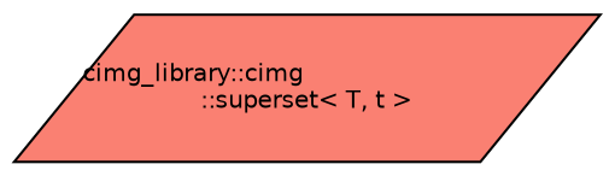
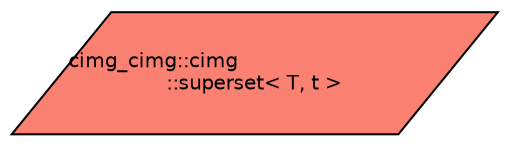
  digraph {
    rankdir=LR
-   n1 [color=black fillcolor=salmon fontname=Helvetica fontsize=10 height=0.2 label="cimg_library::cimg\l::superset\< T, t \>" shape=parallelogram style=filled width=0.4]
+   n1 [color=black fillcolor=salmon fontname=Helvetica fontsize=10 height=0.2 label="cimg_cimg::cimg\l::superset\< T, t \>" shape=parallelogram style=filled width=0.4]
  }
